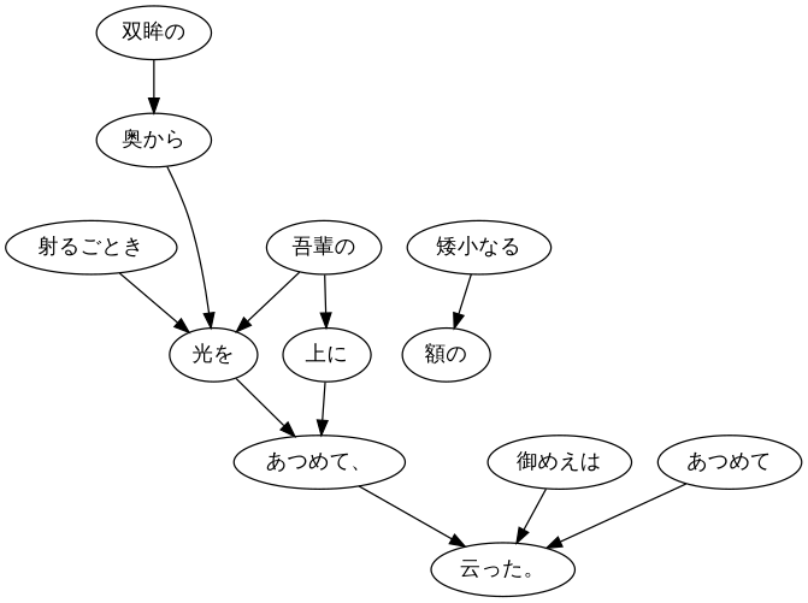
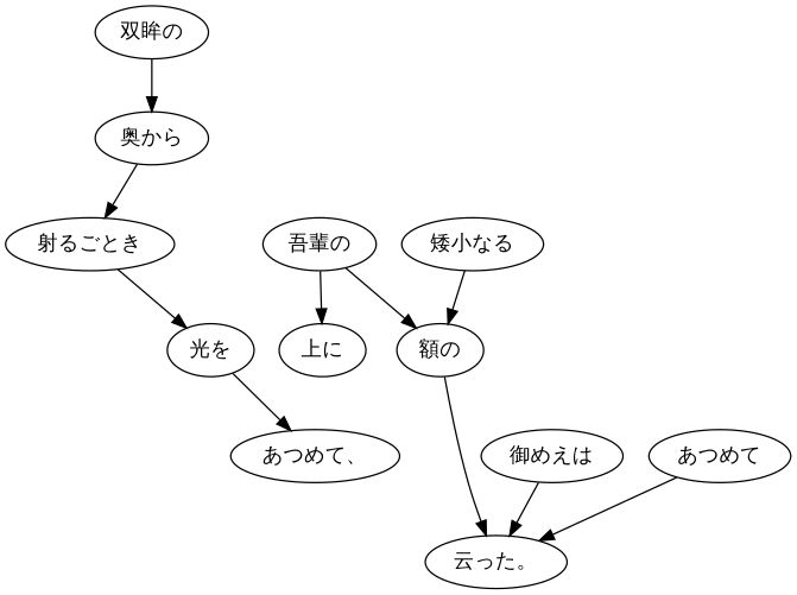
  digraph {
    fontname="EB Garamond"
    node [fontname="EB Garamond"]
    edge [fontname="EB Garamond"]
    n1 [label="双眸の"]
    n2 [label="奥から"]
    n3 [label="射るごとき"]
    n4 [label="光を"]
    n5 [label="あつめて、"]
    n6 [label="云った。"]
    n7 [label="吾輩の"]
    n8 [label="額の"]
    n9 [label="上に"]
    n10 [label="矮小なる"]
    n11 [label="御めえは"]
    n12 [label="あつめて"]
    n1 -> n2
-   n2 -> n4
+   n2 -> n3
    n3 -> n4
    n4 -> n5
-   n5 -> n6
-   n7 -> n4
+   n8 -> n6
+   n7 -> n8
    n7 -> n9
-   n9 -> n5
    n10 -> n8
    n11 -> n6
    n12 -> n6
  }
